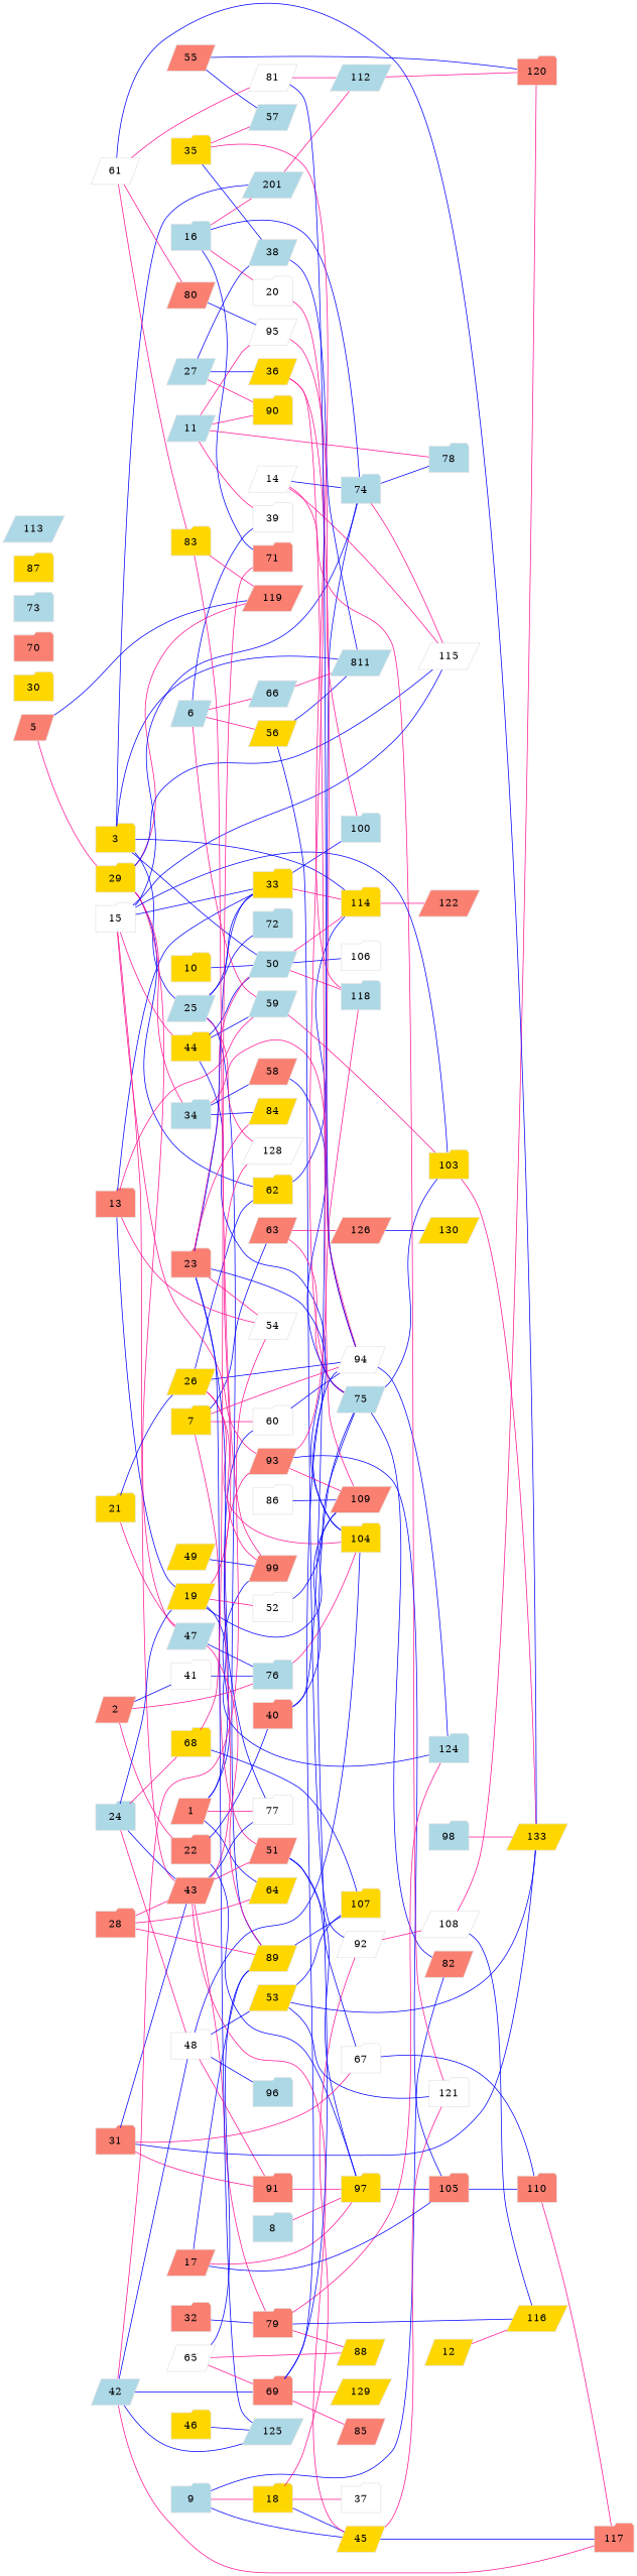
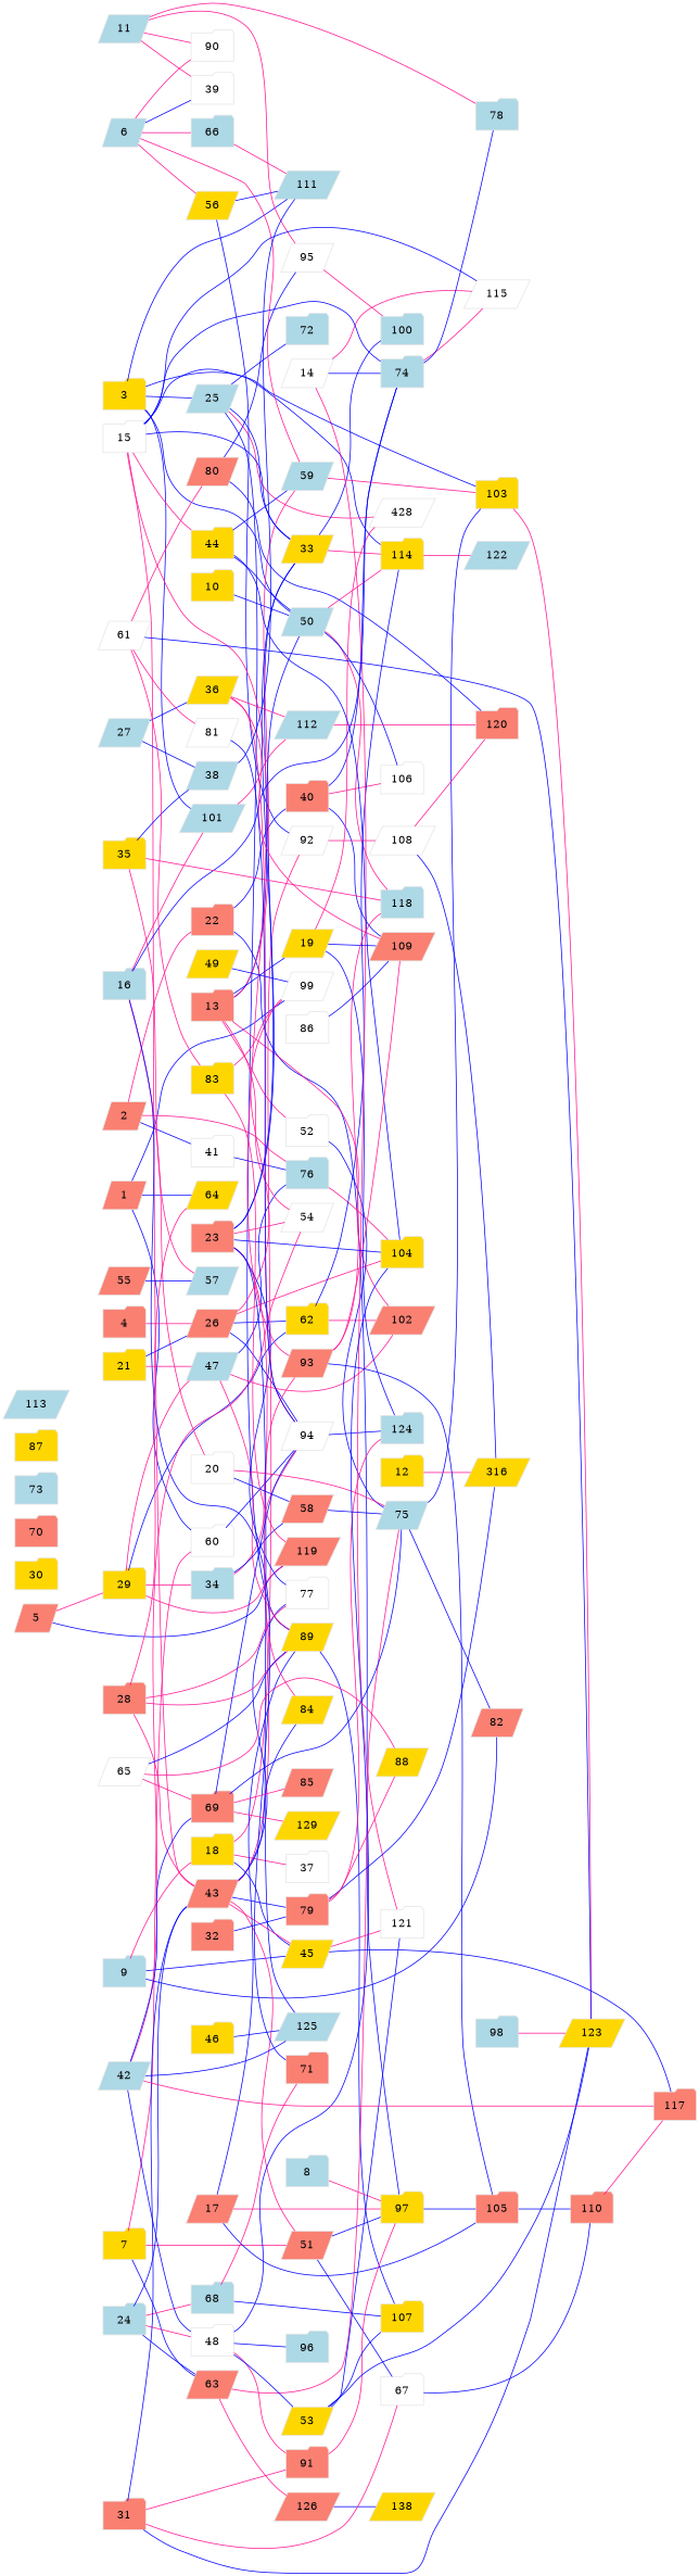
  graph {
    rankdir=LR
    node [color=gray90 fillcolor=gold shape=folder style=filled]
    edge [color=blue]
    1 [fillcolor=salmon shape=parallelogram]
    60 [fillcolor=white]
    64 [shape=parallelogram]
    77 [fillcolor=white]
-   99 [fillcolor=salmon shape=parallelogram]
+   99 [fillcolor=white shape=parallelogram]
    94 [fillcolor=white shape=parallelogram]
    2 [fillcolor=salmon shape=parallelogram]
    22 [fillcolor=salmon]
    41 [fillcolor=white]
    76 [fillcolor=lightblue]
    97
    40 [fillcolor=salmon]
    104
    3
    25 [fillcolor=lightblue shape=parallelogram]
    50 [fillcolor=lightblue shape=parallelogram]
-   101 [fillcolor=lightblue shape=parallelogram label=201]
-   111 [fillcolor=lightblue shape=parallelogram label=811]
+   101 [fillcolor=lightblue shape=parallelogram]
+   111 [fillcolor=lightblue shape=parallelogram]
    114
-   33
+   33 [shape=parallelogram]
    89 [shape=parallelogram]
-   128 [fillcolor=white shape=parallelogram]
+   128 [fillcolor=white shape=parallelogram label=428]
    72 [fillcolor=lightblue]
    118 [fillcolor=lightblue]
    106 [fillcolor=white]
    112 [fillcolor=lightblue shape=parallelogram]
-   122 [fillcolor=salmon shape=parallelogram]
-   26 [shape=parallelogram]
+   122 [fillcolor=lightblue shape=parallelogram]
+   4 [fillcolor=salmon]
+   26 [fillcolor=salmon shape=parallelogram]
    62
    5 [fillcolor=salmon shape=parallelogram]
    29
    119 [fillcolor=salmon shape=parallelogram]
    115 [fillcolor=white shape=parallelogram]
    47 [fillcolor=lightblue shape=parallelogram]
    34 [fillcolor=lightblue]
    6 [fillcolor=lightblue shape=parallelogram]
    39 [fillcolor=white]
    56 [shape=parallelogram]
    59 [fillcolor=lightblue shape=parallelogram]
-   66 [fillcolor=lightblue shape=parallelogram]
-   90
+   66 [fillcolor=lightblue]
+   90 [fillcolor=white]
    92 [fillcolor=white shape=parallelogram]
    103
    7
    51 [fillcolor=salmon shape=parallelogram]
    63 [fillcolor=salmon shape=parallelogram]
    67 [fillcolor=white]
    75 [fillcolor=lightblue shape=parallelogram]
    126 [fillcolor=salmon shape=parallelogram]
    124 [fillcolor=lightblue]
    8 [fillcolor=lightblue]
    105 [fillcolor=salmon]
    9 [fillcolor=lightblue]
    18
    45 [shape=parallelogram]
    82 [fillcolor=salmon shape=parallelogram]
    37 [fillcolor=white]
    121 [fillcolor=white]
    117 [fillcolor=salmon]
    10
    11 [fillcolor=lightblue shape=parallelogram]
    78 [fillcolor=lightblue]
    95 [fillcolor=white shape=parallelogram]
    100 [fillcolor=lightblue]
-   12 [shape=parallelogram]
-   116 [shape=parallelogram]
+   12
+   116 [shape=parallelogram label=316]
    13 [fillcolor=salmon]
    19 [shape=parallelogram]
    54 [fillcolor=white shape=parallelogram]
+   102 [fillcolor=salmon shape=parallelogram]
    52 [fillcolor=white]
    109 [fillcolor=salmon shape=parallelogram]
    14 [fillcolor=white shape=parallelogram]
    74 [fillcolor=lightblue]
    15 [fillcolor=white]
    43 [fillcolor=salmon shape=parallelogram]
    44
    93 [fillcolor=salmon shape=parallelogram]
    79 [fillcolor=salmon]
-   123 [shape=parallelogram label=133]
+   123 [shape=parallelogram]
    16 [fillcolor=lightblue]
    20 [fillcolor=white]
    71 [fillcolor=salmon]
    58 [fillcolor=salmon shape=parallelogram]
    17 [fillcolor=salmon shape=parallelogram]
    107
    110 [fillcolor=salmon]
    108 [fillcolor=white shape=parallelogram]
    21
    23 [fillcolor=salmon]
    84 [shape=parallelogram]
    125 [fillcolor=lightblue shape=parallelogram]
    24 [fillcolor=lightblue]
    48 [fillcolor=white]
-   68
+   68 [fillcolor=lightblue]
    91 [fillcolor=salmon]
    53 [shape=parallelogram]
    96 [fillcolor=lightblue]
    27 [fillcolor=lightblue shape=parallelogram]
    36 [shape=parallelogram]
    38 [fillcolor=lightblue shape=parallelogram]
    28 [fillcolor=salmon]
    30
    31 [fillcolor=salmon]
    32 [fillcolor=salmon]
    88 [shape=parallelogram]
    35
    57 [fillcolor=lightblue shape=parallelogram]
    42 [fillcolor=lightblue shape=parallelogram]
    69 [fillcolor=salmon]
    85 [fillcolor=salmon shape=parallelogram]
    129 [shape=parallelogram]
    46
    49 [shape=parallelogram]
    55 [fillcolor=salmon shape=parallelogram]
    120 [fillcolor=salmon]
    61 [fillcolor=white shape=parallelogram]
    80 [fillcolor=salmon shape=parallelogram]
    81 [fillcolor=white shape=parallelogram]
    83
-   130 [shape=parallelogram]
+   130 [shape=parallelogram label=138]
    65 [fillcolor=white shape=parallelogram]
    70 [fillcolor=salmon]
    73 [fillcolor=lightblue]
    86 [fillcolor=white]
    87
    98 [fillcolor=lightblue]
    113 [fillcolor=lightblue shape=parallelogram]
    1 -- 60
    1 -- 64
-   1 -- 77 [color=deeppink]
+   28 -- 77 [color=deeppink]
    1 -- 99
    60 -- 94
    94 -- 124
    2 -- 22 [color=deeppink]
    2 -- 41
    2 -- 76 [color=deeppink]
    22 -- 97
    22 -- 40
    41 -- 76
    76 -- 104 [color=deeppink]
    97 -- 105
+   40 -- 106 [color=deeppink]
    40 -- 109
    40 -- 74
    3 -- 25
    3 -- 50
    3 -- 101
    3 -- 111
    3 -- 114
    25 -- 33
    25 -- 89
    25 -- 128 [color=deeppink]
    25 -- 72
    50 -- 114 [color=deeppink]
    50 -- 118 [color=deeppink]
    50 -- 106
    101 -- 112 [color=deeppink]
    114 -- 122 [color=deeppink]
    33 -- 114 [color=deeppink]
    33 -- 100
    89 -- 107
    112 -- 120 [color=deeppink]
+   4 -- 26 [color=deeppink]
    26 -- 99 [color=deeppink]
    26 -- 94
    26 -- 104 [color=deeppink]
    26 -- 62
    62 -- 114
+   62 -- 102 [color=deeppink]
    5 -- 29 [color=deeppink]
    5 -- 119
    29 -- 62
    29 -- 119 [color=deeppink]
-   29 -- 115
    29 -- 47 [color=deeppink]
    29 -- 34 [color=deeppink]
    47 -- 76
    47 -- 89 [color=deeppink]
+   47 -- 102 [color=deeppink]
    34 -- 94 [color=deeppink]
    34 -- 58
-   34 -- 84
+   43 -- 84
    6 -- 39
    6 -- 56 [color=deeppink]
    6 -- 59 [color=deeppink]
    6 -- 66 [color=deeppink]
-   27 -- 90 [color=deeppink]
+   6 -- 90 [color=deeppink]
    56 -- 111
    56 -- 92
    59 -- 103 [color=deeppink]
    66 -- 111 [color=deeppink]
    92 -- 108 [color=deeppink]
    103 -- 123 [color=deeppink]
    7 -- 60 [color=deeppink]
-   7 -- 94 [color=deeppink]
    7 -- 51 [color=deeppink]
    7 -- 63
    51 -- 97
    51 -- 67
    63 -- 75 [color=deeppink]
    63 -- 126 [color=deeppink]
    67 -- 110
    75 -- 103
    75 -- 82
    126 -- 130
    8 -- 97 [color=deeppink]
    105 -- 110
    9 -- 18 [color=deeppink]
    9 -- 45
    9 -- 82
    18 -- 92 [color=deeppink]
    18 -- 45
    18 -- 37 [color=deeppink]
    45 -- 121 [color=deeppink]
    45 -- 117
    10 -- 50
    11 -- 39 [color=deeppink]
    11 -- 90 [color=deeppink]
    11 -- 78 [color=deeppink]
    11 -- 95 [color=deeppink]
    95 -- 100 [color=deeppink]
    12 -- 116 [color=deeppink]
    13 -- 33
    13 -- 59 [color=deeppink]
    13 -- 19
    13 -- 54 [color=deeppink]
+   13 -- 102 [color=deeppink]
    19 -- 128 [color=deeppink]
    19 -- 124
-   19 -- 52 [color=deeppink]
+   13 -- 52 [color=deeppink]
    19 -- 109
    52 -- 75
    14 -- 115 [color=deeppink]
    14 -- 121 [color=deeppink]
    14 -- 74
    74 -- 115 [color=deeppink]
    74 -- 78
    15 -- 33
    15 -- 115
    15 -- 103
    15 -- 74
    15 -- 43 [color=deeppink]
    15 -- 44 [color=deeppink]
    15 -- 93 [color=deeppink]
    43 -- 77
    43 -- 51 [color=deeppink]
    43 -- 45 [color=deeppink]
    43 -- 93 [color=deeppink]
-   43 -- 79 [color=deeppink]
+   43 -- 79
    44 -- 104
    44 -- 50
    44 -- 59
    93 -- 118 [color=deeppink]
    93 -- 105
    93 -- 109 [color=deeppink]
    79 -- 124 [color=deeppink]
    79 -- 116
    79 -- 88 [color=deeppink]
    16 -- 101 [color=deeppink]
    16 -- 74
    16 -- 20 [color=deeppink]
    16 -- 71
    20 -- 75 [color=deeppink]
+   20 -- 58
    58 -- 75
    17 -- 97 [color=deeppink]
    17 -- 89
    17 -- 105
    110 -- 117 [color=deeppink]
    108 -- 116
    108 -- 120 [color=deeppink]
    21 -- 26
    21 -- 47 [color=deeppink]
    23 -- 77
    23 -- 104
-   23 -- 50 [color=deeppink]
+   23 -- 50
    23 -- 33
    23 -- 54 [color=deeppink]
    23 -- 84 [color=deeppink]
    23 -- 125
-   24 -- 19
+   24 -- 63
    24 -- 43
    24 -- 48 [color=deeppink]
    24 -- 68 [color=deeppink]
    48 -- 104
    48 -- 91 [color=deeppink]
    48 -- 53
    48 -- 96
    68 -- 71 [color=deeppink]
    68 -- 107
    91 -- 97 [color=deeppink]
    53 -- 121
    53 -- 123
    53 -- 107
    27 -- 36
    27 -- 38
    36 -- 94 [color=deeppink]
    36 -- 109 [color=deeppink]
    38 -- 111
    28 -- 64 [color=deeppink]
    28 -- 89 [color=deeppink]
    28 -- 43 [color=deeppink]
    31 -- 67 [color=deeppink]
    31 -- 43
    31 -- 123
    31 -- 91 [color=deeppink]
    32 -- 79
    35 -- 118 [color=deeppink]
    35 -- 38
    35 -- 57 [color=deeppink]
    42 -- 117 [color=deeppink]
    42 -- 54 [color=deeppink]
    42 -- 125
    42 -- 48
    42 -- 69
    69 -- 94
    69 -- 75
    69 -- 85 [color=deeppink]
    69 -- 129 [color=deeppink]
    46 -- 125
    49 -- 99
    55 -- 57
-   55 -- 120
+   80 -- 120
    61 -- 123
    61 -- 80 [color=deeppink]
    61 -- 81 [color=deeppink]
    61 -- 83 [color=deeppink]
    80 -- 95
    81 -- 94
-   81 -- 112 [color=deeppink]
+   36 -- 112 [color=deeppink]
    83 -- 99 [color=deeppink]
    83 -- 119 [color=deeppink]
    65 -- 89
    65 -- 88 [color=deeppink]
    65 -- 69 [color=deeppink]
    86 -- 109
    98 -- 123 [color=deeppink]
  }
